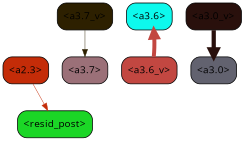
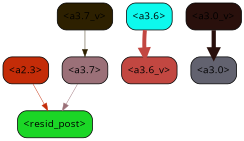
  strict digraph {
    fontname="Open Sans"
    splines=true
    node [color=black fontname="Open Sans" shape=box style="filled, rounded"]
    edge [fontname="Open Sans" penwidth=0.6]
    "<a3.7>" [fillcolor="#9b7078"]
    "<resid_post>" [fillcolor="#1bd626"]
    "<a3.6>" [fillcolor="#0df9ed"]
    "<a3.0>" [fillcolor="#62626f"]
    "<a2.3>" [fillcolor="#c42c08"]
    "<a3.7_v>" [fillcolor="#2d2000"]
    "<a3.6_v>" [fillcolor="#c24741"]
    "<a3.0_v>" [fillcolor="#29100c"]
+   "<a3.7>" -> "<resid_post>" [color="#9b7078"]
    "<a2.3>" -> "<resid_post>" [color="#c42c08"]
    "<a3.7_v>" -> "<a3.7>" [color="#2d2000"]
-   "<a3.6_v>" -> "<a3.6>" [color="#c24741" penwidth=5.297133803367615]
+   "<a3.6>" -> "<a3.6_v>" [color="#c24741" penwidth=5.297133803367615]
    "<a3.0_v>" -> "<a3.0>" [color="#29100c" penwidth=5.680712580680847]
  }
